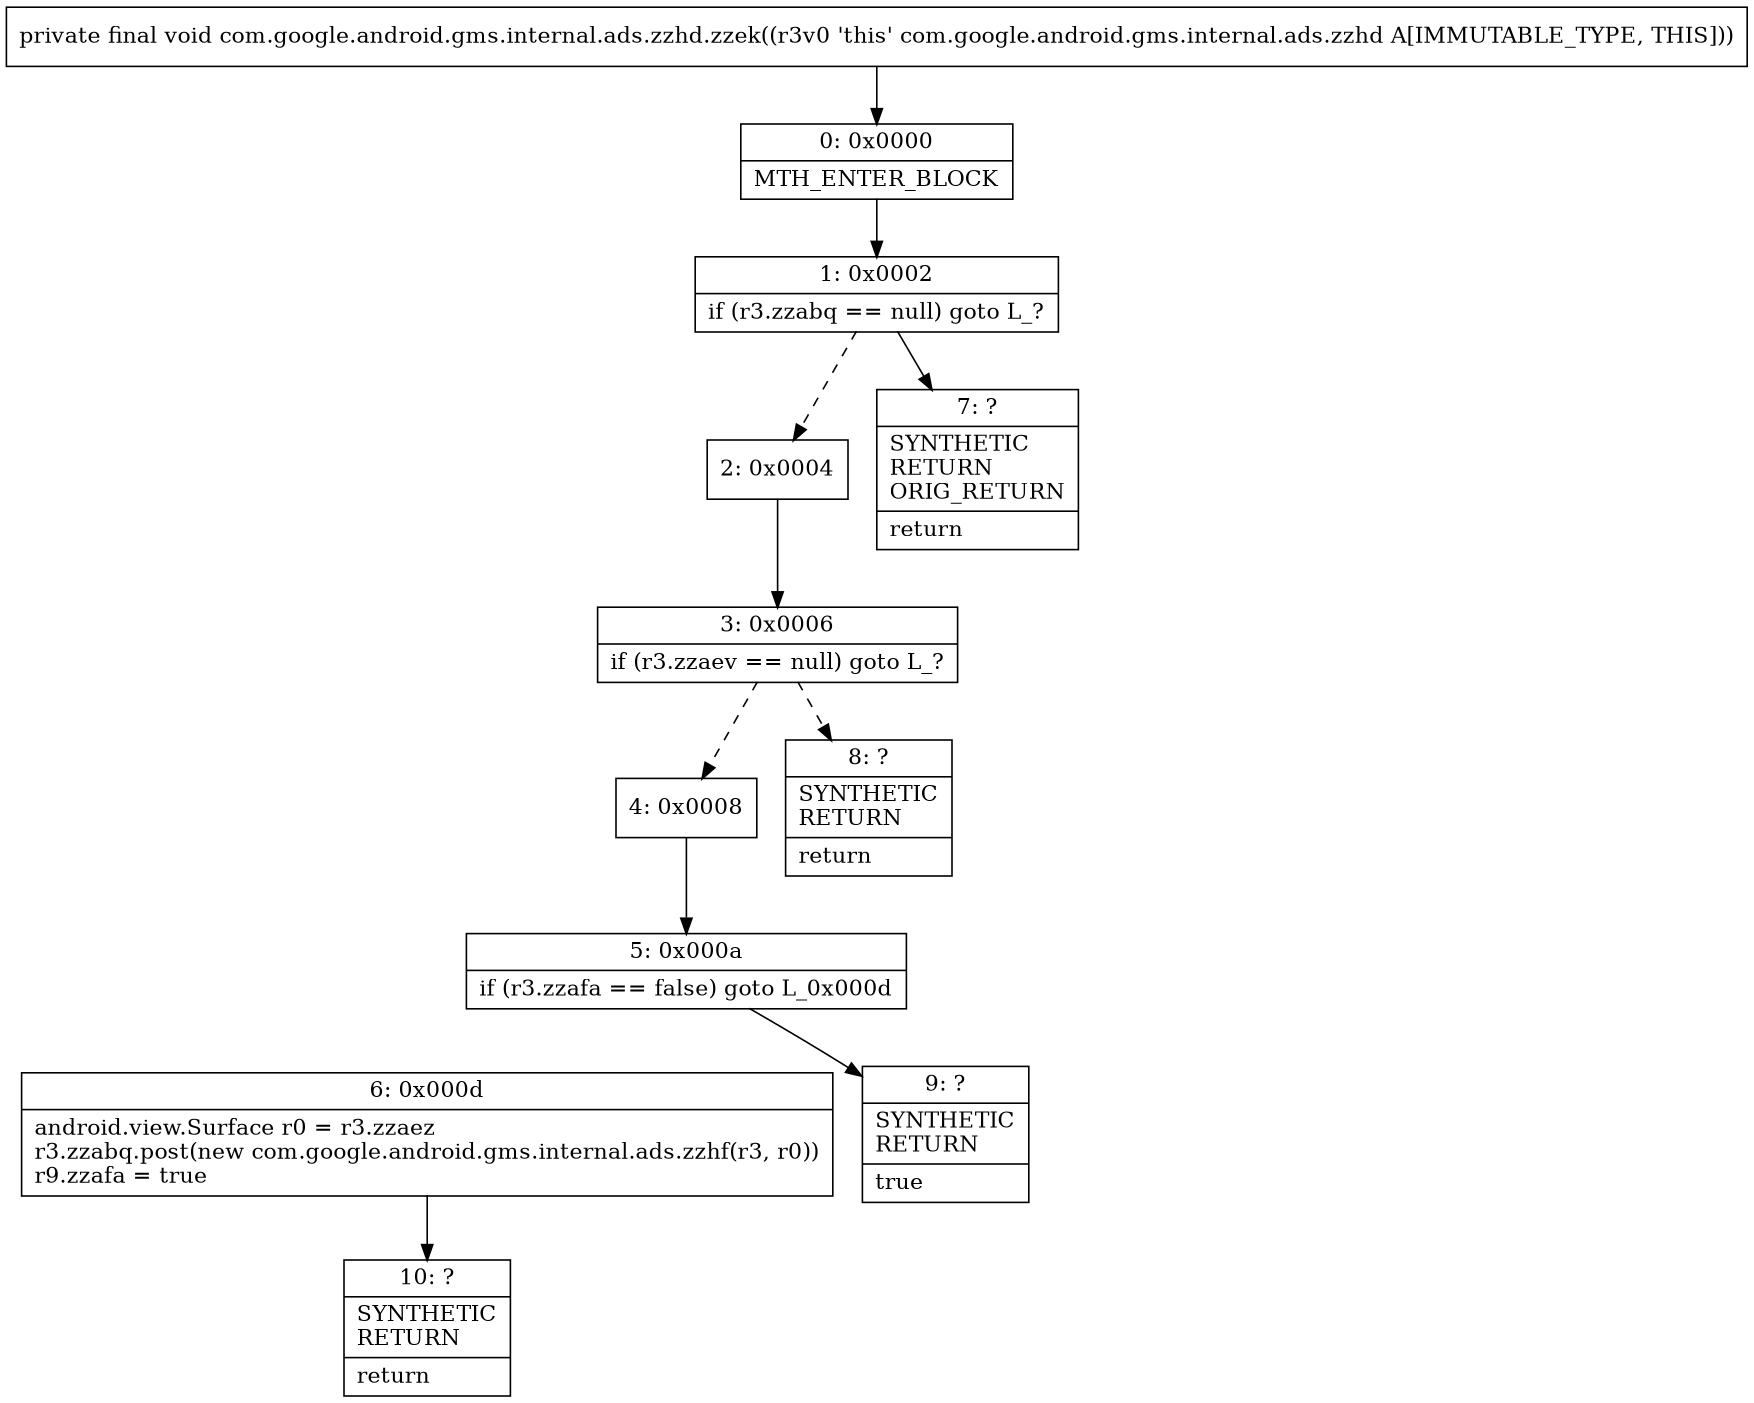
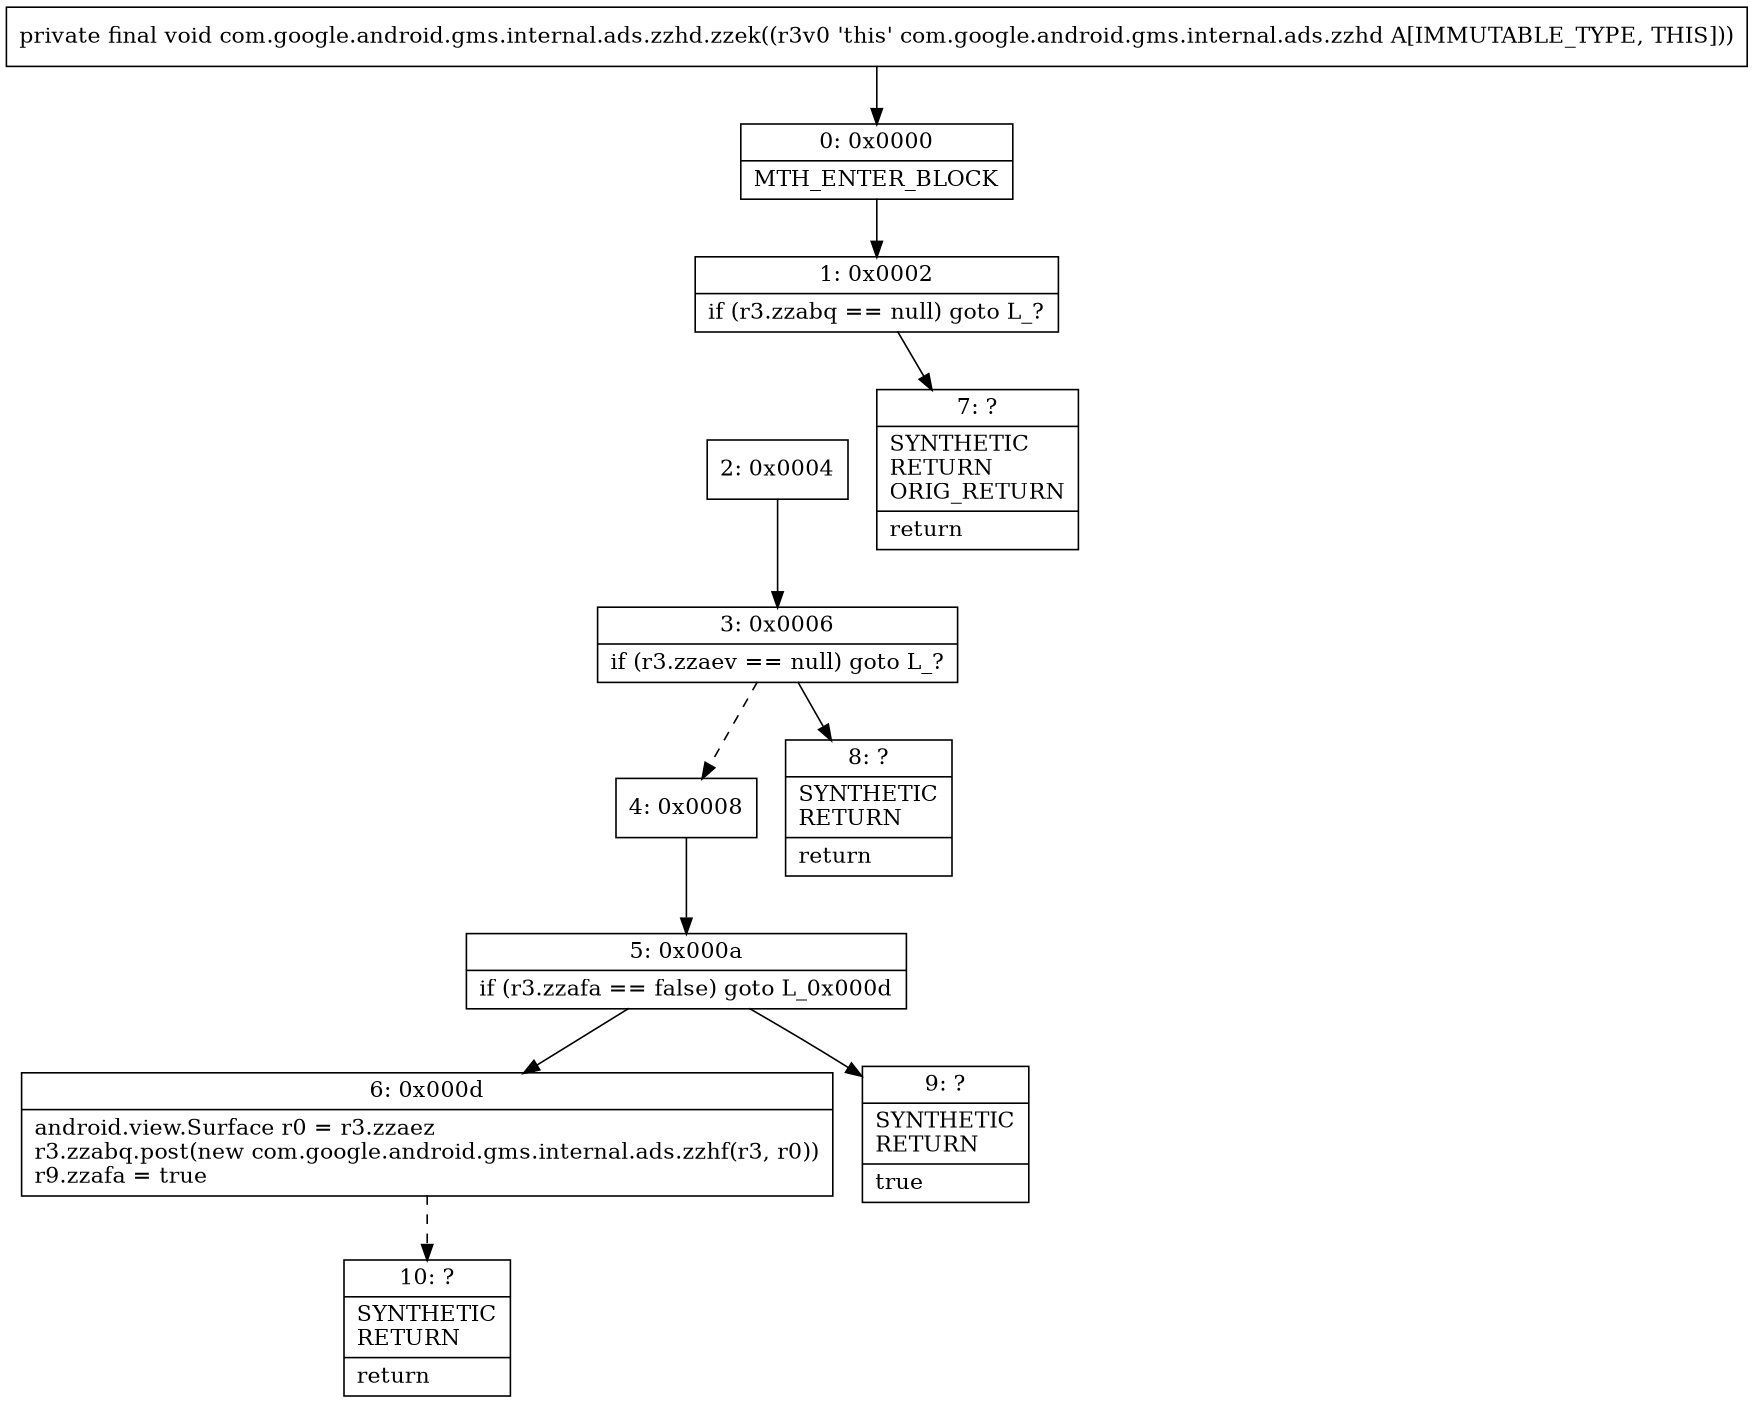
  digraph {
    node [shape=record]
    n1 [label="{0\:\ 0x0000|MTH_ENTER_BLOCK\l}"]
    n2 [label="{1\:\ 0x0002|if (r3.zzabq == null) goto L_?\l}"]
    n3 [label="{2\:\ 0x0004}"]
    n4 [label="{7\:\ ?|SYNTHETIC\lRETURN\lORIG_RETURN\l|return\l}"]
    n5 [label="{3\:\ 0x0006|if (r3.zzaev == null) goto L_?\l}"]
    n6 [label="{4\:\ 0x0008}"]
    n7 [label="{8\:\ ?|SYNTHETIC\lRETURN\l|return\l}"]
    n8 [label="{5\:\ 0x000a|if (r3.zzafa == false) goto L_0x000d\l}"]
    n9 [label="{6\:\ 0x000d|android.view.Surface r0 = r3.zzaez\lr3.zzabq.post(new com.google.android.gms.internal.ads.zzhf(r3, r0))\lr9.zzafa = true\l}"]
    n10 [label="{9\:\ ?|SYNTHETIC\lRETURN\l|true\l}"]
    n11 [label="{10\:\ ?|SYNTHETIC\lRETURN\l|return\l}"]
    n12 [label="{private final void com.google.android.gms.internal.ads.zzhd.zzek((r3v0 'this' com.google.android.gms.internal.ads.zzhd A[IMMUTABLE_TYPE, THIS])) }"]
    n1 -> n2
-   n2 -> n3 [style=dashed]
    n2 -> n4
    n3 -> n5
    n5 -> n6 [style=dashed]
-   n5 -> n7 [style=dashed]
+   n5 -> n7
    n6 -> n8
+   n8 -> n9
    n8 -> n10 [style=solid]
-   n9 -> n11
+   n9 -> n11 [style=dashed]
    n12 -> n1
  }
